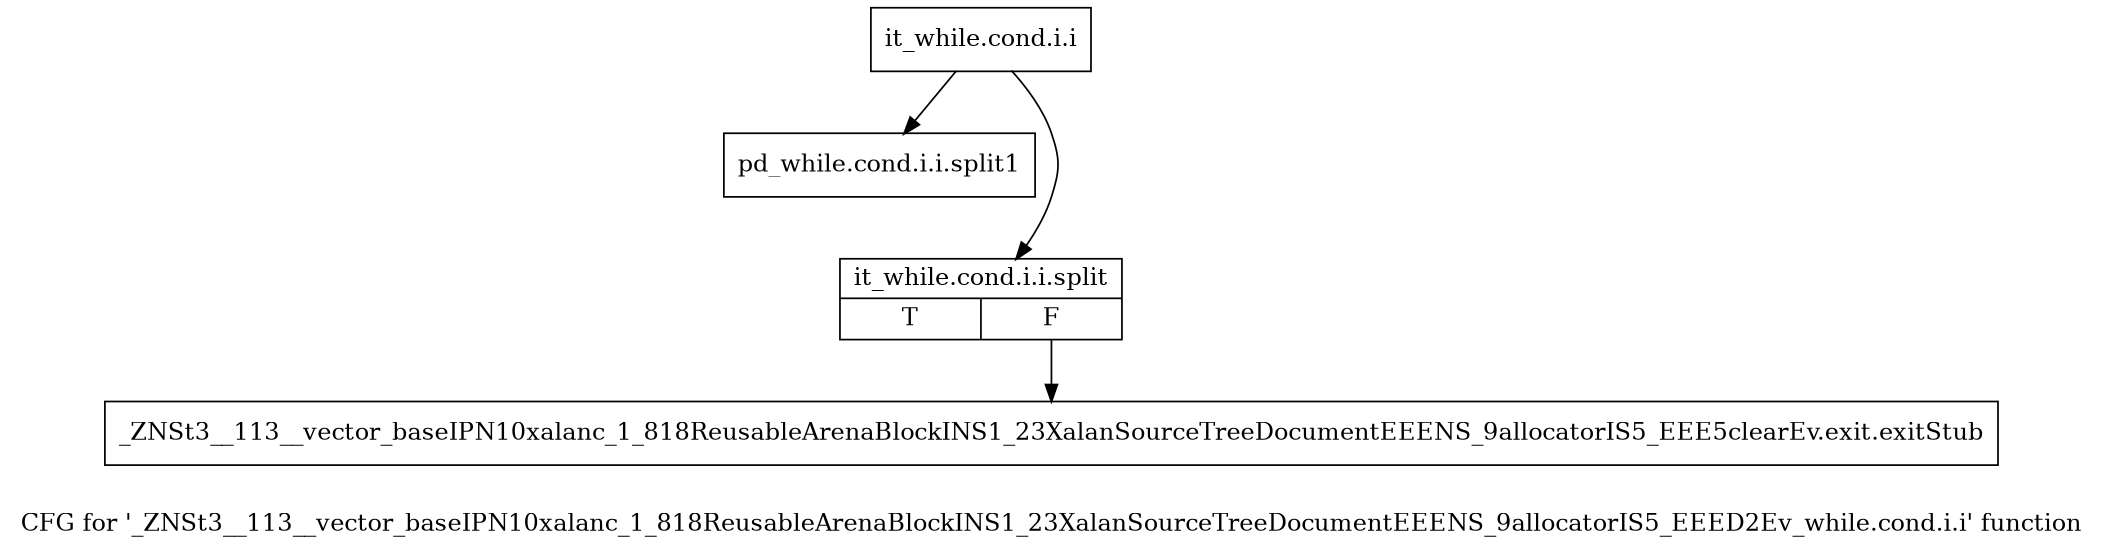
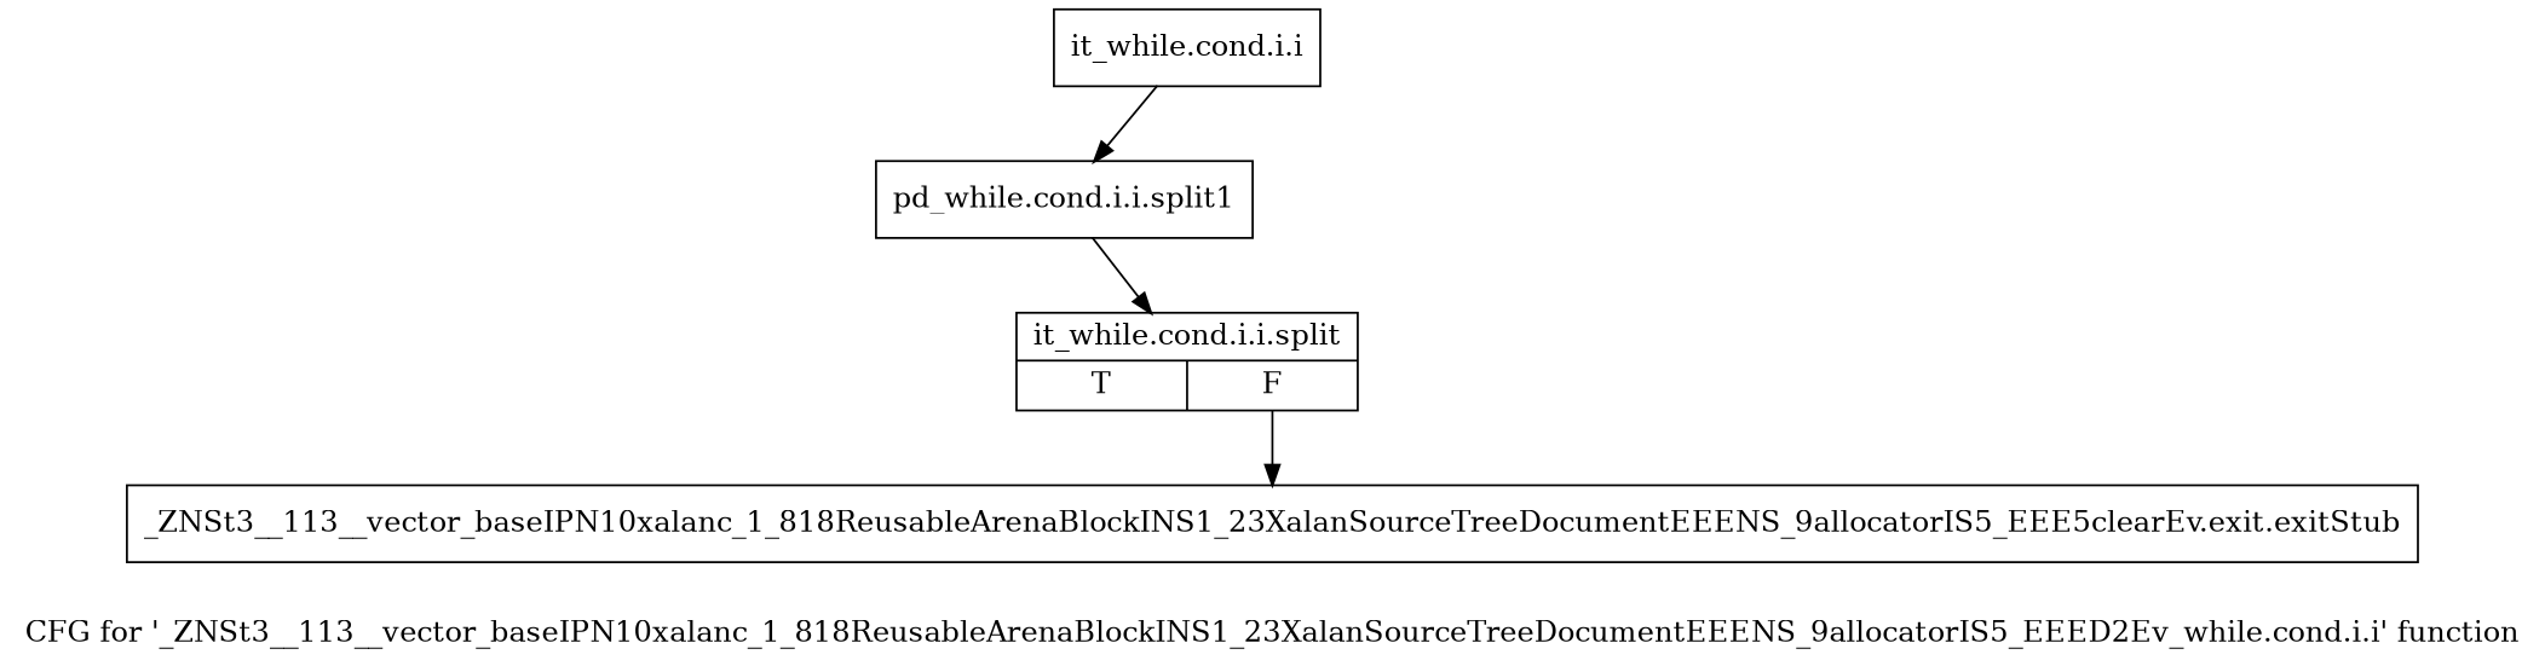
  digraph {
    label="CFG for '_ZNSt3__113__vector_baseIPN10xalanc_1_818ReusableArenaBlockINS1_23XalanSourceTreeDocumentEEENS_9allocatorIS5_EEED2Ev_while.cond.i.i' function"
    node [shape=record]
    n1 [label="{it_while.cond.i.i}"]
    n2 [label="{pd_while.cond.i.i.split1}"]
    n3 [label="{it_while.cond.i.i.split|{<s0>T|<s1>F}}"]
    n4 [label="{_ZNSt3__113__vector_baseIPN10xalanc_1_818ReusableArenaBlockINS1_23XalanSourceTreeDocumentEEENS_9allocatorIS5_EEE5clearEv.exit.exitStub}"]
    n1 -> n2
-   n1 -> n3
+   n2 -> n3
    n3 -> n4 [tailport=s1]
  }
